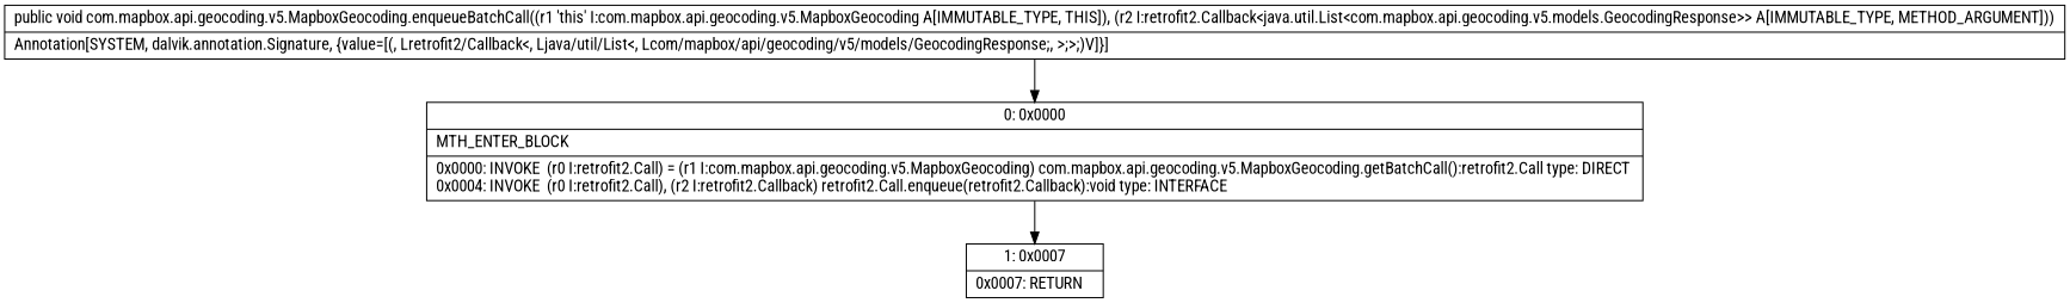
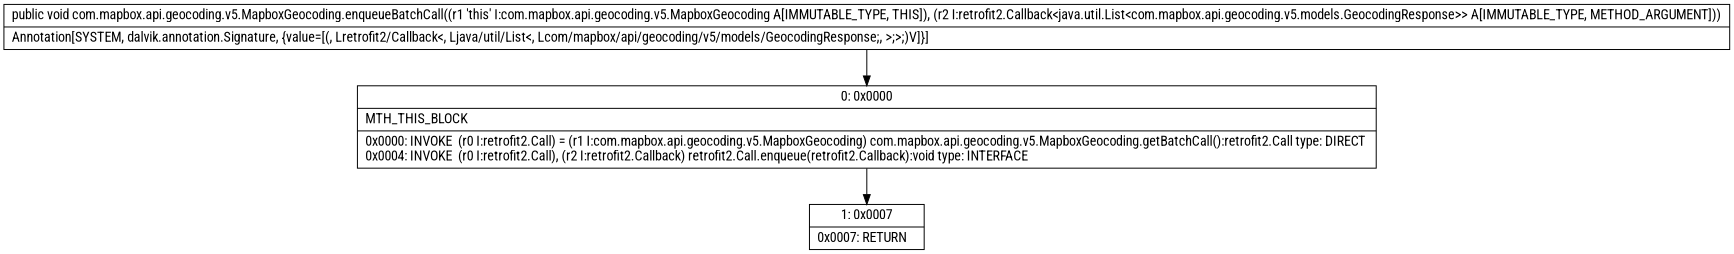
  digraph {
    fontname="Roboto Condensed"
    node [shape=record fontname="Roboto Condensed"]
    edge [fontname="Roboto Condensed"]
-   n1 [label="{0\:\ 0x0000|MTH_ENTER_BLOCK\l|0x0000: INVOKE  (r0 I:retrofit2.Call) = (r1 I:com.mapbox.api.geocoding.v5.MapboxGeocoding) com.mapbox.api.geocoding.v5.MapboxGeocoding.getBatchCall():retrofit2.Call type: DIRECT \l0x0004: INVOKE  (r0 I:retrofit2.Call), (r2 I:retrofit2.Callback) retrofit2.Call.enqueue(retrofit2.Callback):void type: INTERFACE \l}"]
+   n1 [label="{0\:\ 0x0000|MTH_THIS_BLOCK\l|0x0000: INVOKE  (r0 I:retrofit2.Call) = (r1 I:com.mapbox.api.geocoding.v5.MapboxGeocoding) com.mapbox.api.geocoding.v5.MapboxGeocoding.getBatchCall():retrofit2.Call type: DIRECT \l0x0004: INVOKE  (r0 I:retrofit2.Call), (r2 I:retrofit2.Callback) retrofit2.Call.enqueue(retrofit2.Callback):void type: INTERFACE \l}"]
    n2 [label="{1\:\ 0x0007|0x0007: RETURN   \l}"]
    n3 [label="{public void com.mapbox.api.geocoding.v5.MapboxGeocoding.enqueueBatchCall((r1 'this' I:com.mapbox.api.geocoding.v5.MapboxGeocoding A[IMMUTABLE_TYPE, THIS]), (r2 I:retrofit2.Callback\<java.util.List\<com.mapbox.api.geocoding.v5.models.GeocodingResponse\>\> A[IMMUTABLE_TYPE, METHOD_ARGUMENT]))  | Annotation[SYSTEM, dalvik.annotation.Signature, \{value=[(, Lretrofit2\/Callback\<, Ljava\/util\/List\<, Lcom\/mapbox\/api\/geocoding\/v5\/models\/GeocodingResponse;, \>;\>;)V]\}]\l}"]
    n1 -> n2
    n3 -> n1
  }
